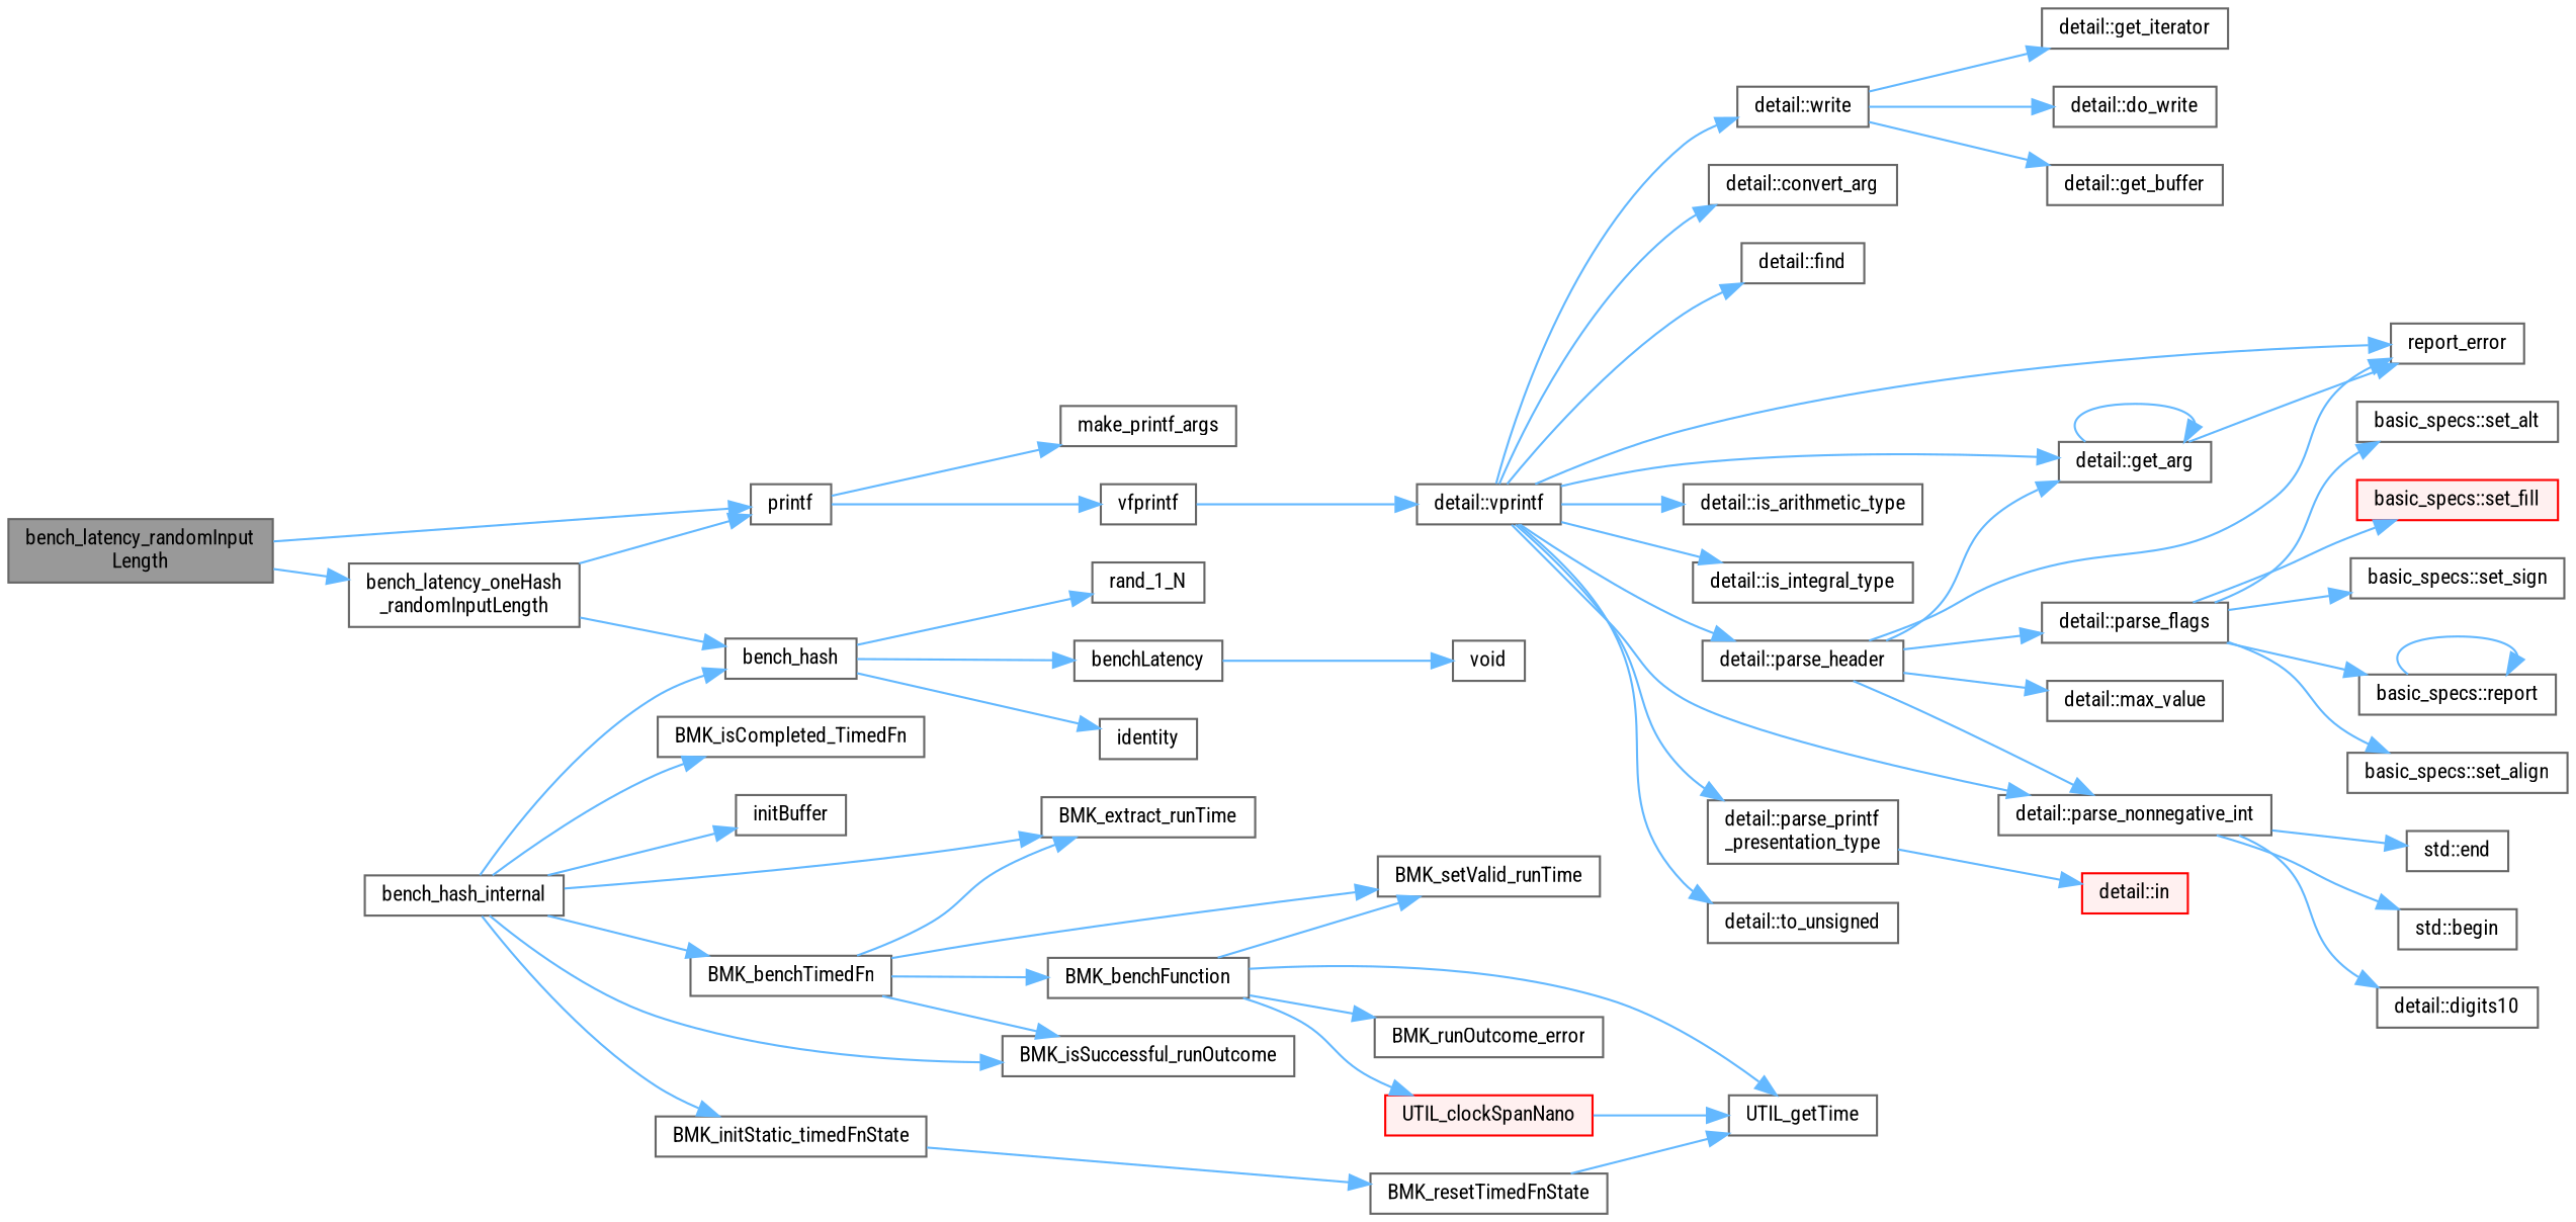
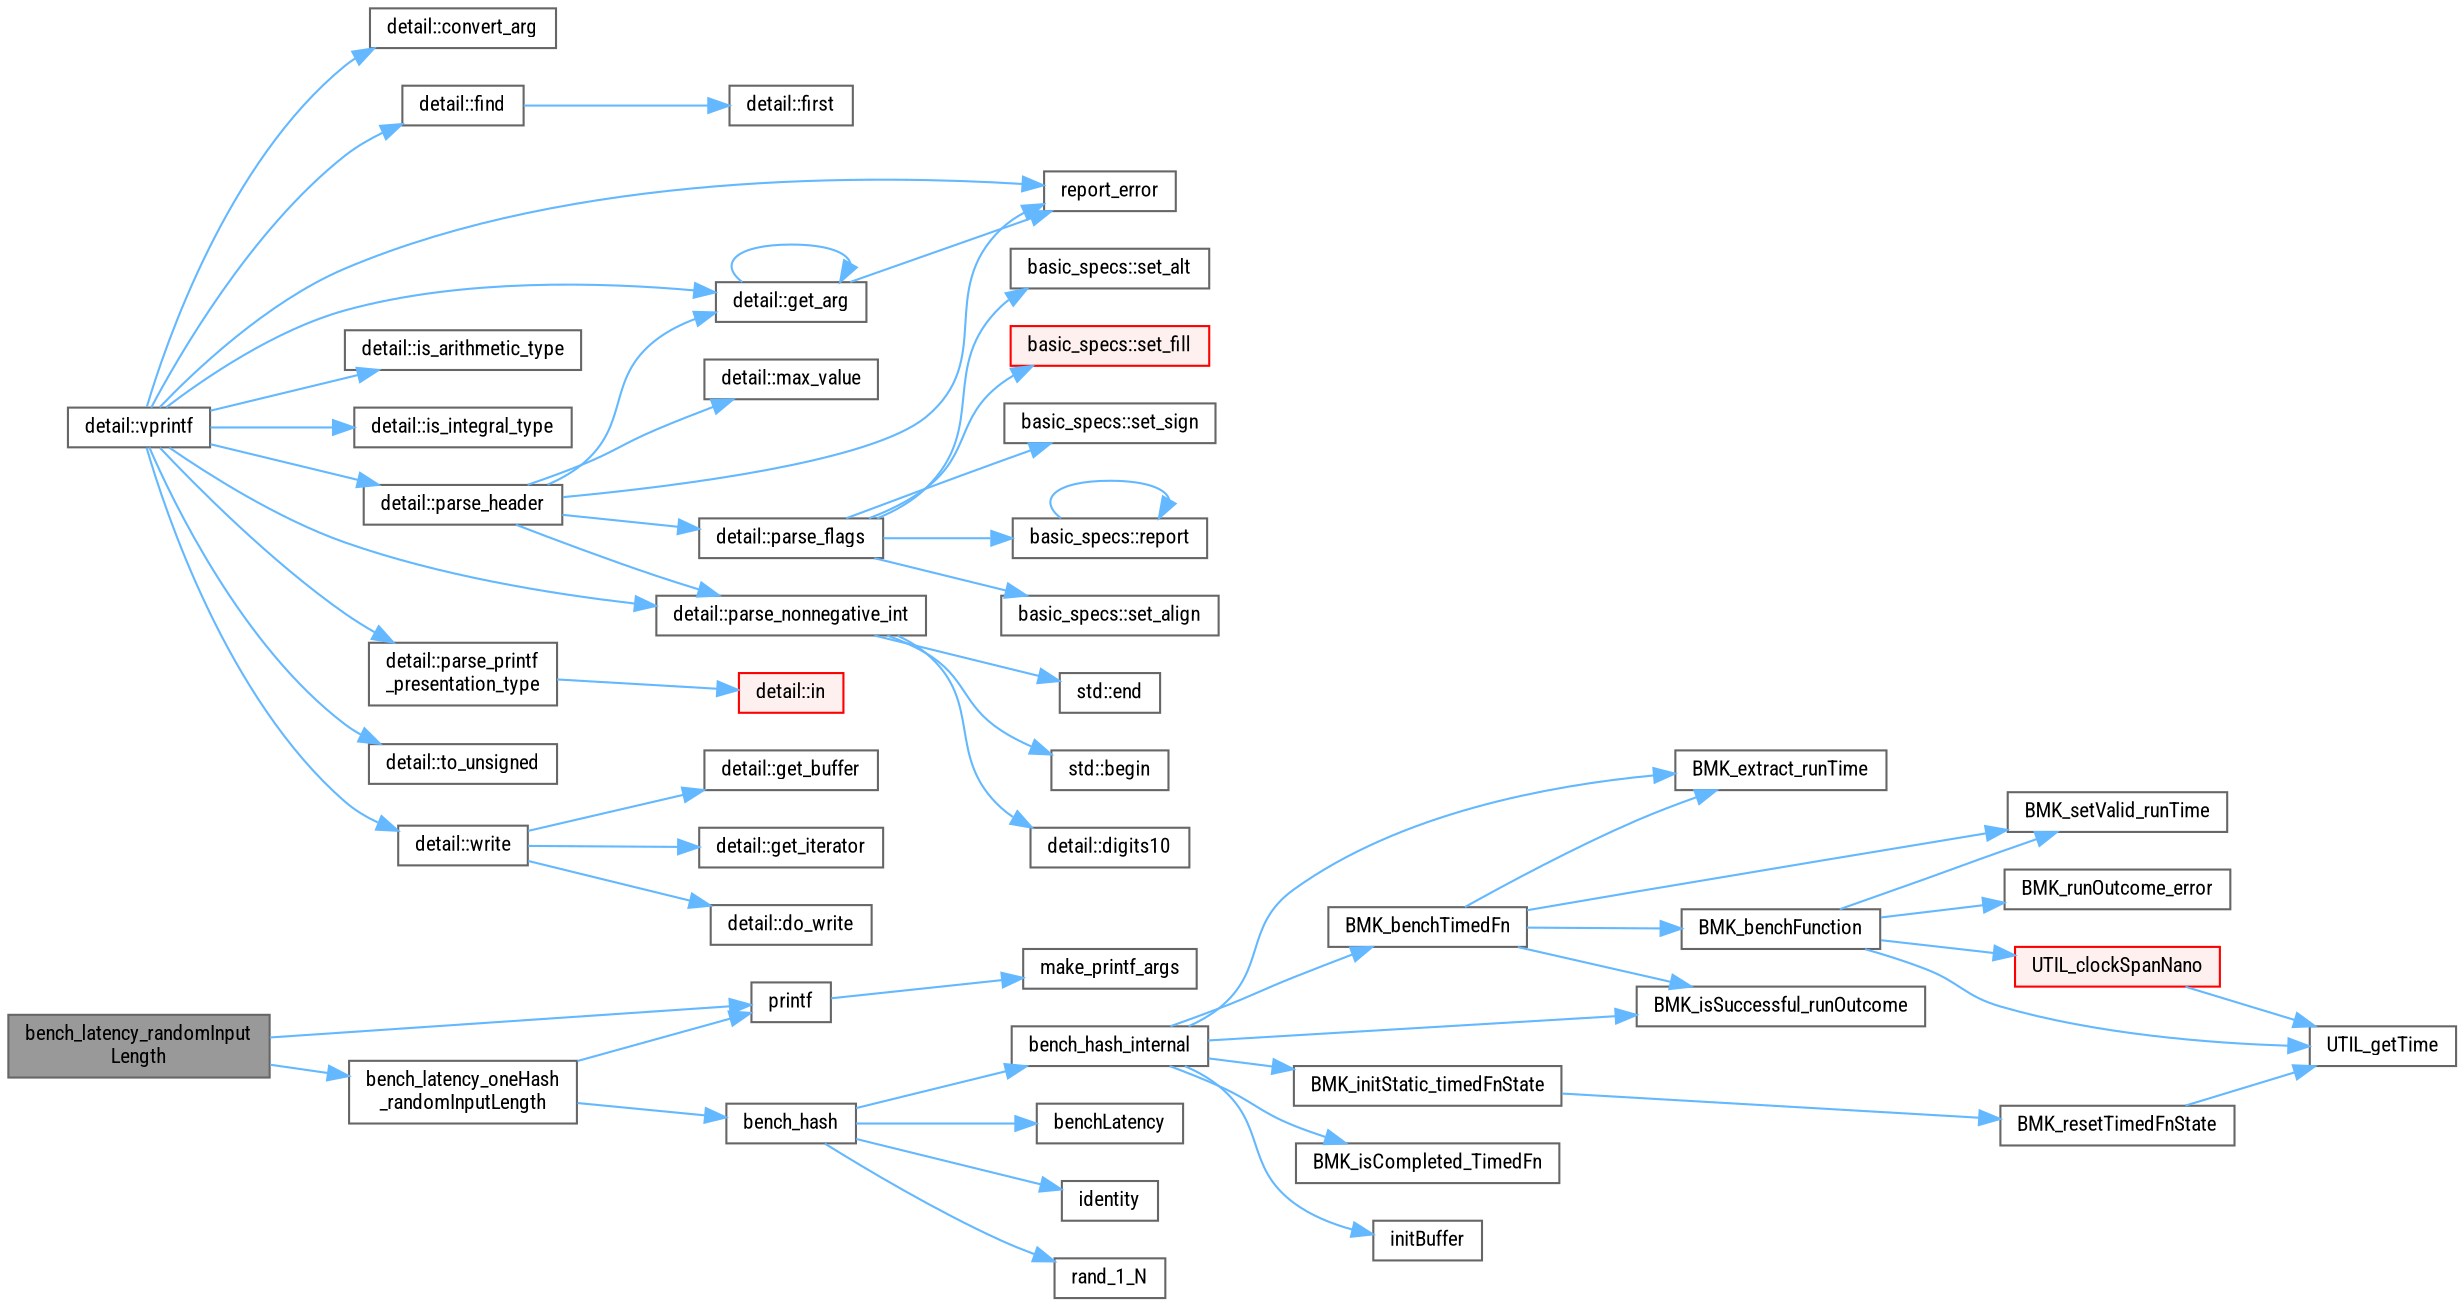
  digraph {
    fontname="Roboto Condensed"
    rankdir=LR
    node [color=grey40 fillcolor=white fontname="Roboto Condensed" fontsize=10 shape=box style=filled]
    edge [color=steelblue1 fontname="Roboto Condensed" fontsize=10 labelfontname=Helvetica labelfontsize=10 style=solid]
    n1 [color=gray40 fillcolor=grey60 fontcolor=black height=0.2 label="bench_latency_randomInput\lLength" width=0.4]
    n2 [height=0.2 label="bench_latency_oneHash\l_randomInputLength" width=0.4]
    n3 [height=0.2 label=printf width=0.4]
    n4 [height=0.2 label=bench_hash width=0.4]
    n5 [height=0.2 label=make_printf_args width=0.4]
-   n6 [height=0.2 label=vfprintf width=0.4]
    n7 [height=0.2 label=bench_hash_internal width=0.4]
    n8 [height=0.2 label=benchLatency width=0.4]
    n9 [height=0.2 label=identity width=0.4]
    n10 [height=0.2 label=rand_1_N width=0.4]
    n11 [height=0.2 label=BMK_benchTimedFn width=0.4]
    n12 [height=0.2 label=BMK_extract_runTime width=0.4]
    n13 [height=0.2 label=BMK_isSuccessful_runOutcome width=0.4]
    n14 [height=0.2 label=BMK_initStatic_timedFnState width=0.4]
    n15 [height=0.2 label=BMK_isCompleted_TimedFn width=0.4]
    n16 [height=0.2 label=initBuffer width=0.4]
-   n17 [height=0.2 label=void width=0.4]
    n18 [height=0.2 label=BMK_benchFunction width=0.4]
    n19 [height=0.2 label=BMK_setValid_runTime width=0.4]
    n20 [height=0.2 label=BMK_resetTimedFnState width=0.4]
    n21 [height=0.2 label=BMK_runOutcome_error width=0.4]
    n22 [color=red fillcolor="#FFF0F0" height=0.2 label=UTIL_clockSpanNano width=0.4]
    n23 [height=0.2 label=UTIL_getTime width=0.4]
    n24 [height=0.2 label="detail::vprintf" width=0.4]
    n25 [height=0.2 label="detail::convert_arg" width=0.4]
    n26 [height=0.2 label="detail::find" width=0.4]
    n27 [height=0.2 label="detail::get_arg" width=0.4]
    n28 [height=0.2 label=report_error width=0.4]
    n29 [height=0.2 label="detail::is_arithmetic_type" width=0.4]
    n30 [height=0.2 label="detail::is_integral_type" width=0.4]
    n31 [height=0.2 label="detail::parse_header" width=0.4]
    n32 [height=0.2 label="detail::parse_nonnegative_int" width=0.4]
    n33 [height=0.2 label="detail::parse_printf\l_presentation_type" width=0.4]
    n34 [height=0.2 label="detail::to_unsigned" width=0.4]
    n35 [height=0.2 label="detail::write" width=0.4]
+   n36 [height=0.2 label="detail::first" width=0.4]
    n37 [height=0.2 label="detail::max_value" width=0.4]
    n38 [height=0.2 label="detail::parse_flags" width=0.4]
    n39 [height=0.2 label="std::begin" width=0.4]
    n40 [height=0.2 label="detail::digits10" width=0.4]
    n41 [height=0.2 label="std::end" width=0.4]
    n42 [color=red fillcolor="#FFF0F0" height=0.2 label="detail::in" width=0.4]
    n43 [height=0.2 label="detail::do_write" width=0.4]
    n44 [height=0.2 label="detail::get_buffer" width=0.4]
    n45 [height=0.2 label="detail::get_iterator" width=0.4]
    n46 [height=0.2 label="basic_specs::set_align" width=0.4]
    n47 [height=0.2 label="basic_specs::set_alt" width=0.4]
    n48 [color=red fillcolor="#FFF0F0" height=0.2 label="basic_specs::set_fill" width=0.4]
    n49 [height=0.2 label="basic_specs::set_sign" width=0.4]
    n50 [height=0.2 label="basic_specs::report" width=0.4]
    n1 -> n2
    n1 -> n3
    n2 -> n3
    n2 -> n4
    n3 -> n5
-   n3 -> n6
-   n7 -> n4
+   n4 -> n7
    n4 -> n8
    n4 -> n9
    n4 -> n10
-   n6 -> n24
    n7 -> n11
    n7 -> n12
    n7 -> n13
    n7 -> n14
    n7 -> n15
    n7 -> n16
-   n8 -> n17
    n11 -> n12
    n11 -> n13
    n11 -> n18
    n11 -> n19
    n14 -> n20
    n18 -> n19
    n18 -> n21
    n18 -> n22
    n18 -> n23
    n20 -> n23
    n22 -> n23
    n24 -> n25
    n24 -> n26
    n24 -> n27
    n24 -> n28
    n24 -> n29
    n24 -> n30
    n24 -> n31
    n24 -> n32
    n24 -> n33
    n24 -> n34
    n24 -> n35
+   n26 -> n36
    n27 -> n27
    n27 -> n28
    n31 -> n27
    n31 -> n28
    n31 -> n32
    n31 -> n37
    n31 -> n38
    n32 -> n39
    n32 -> n40
    n32 -> n41
    n33 -> n42
    n35 -> n43
    n35 -> n44
    n35 -> n45
    n38 -> n46
    n38 -> n47
    n38 -> n48
    n38 -> n49
    n38 -> n50
    n50 -> n50
  }
